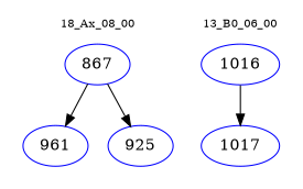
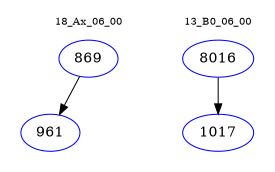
  digraph {
    node [color=blue]
    edge [color=black]
-   n1 [label=867]
+   n1 [label=869]
    n2 [label=961]
-   n3 [label=925]
-   n4 [label=1016]
+   n4 [label=8016]
    n5 [label=1017]
    subgraph cluster_1 {
      color=white
      fontsize=10
-     label="18_Ax_08_00"
+     label="18_Ax_06_00"
      n1
      n2
-     n3
    }
    subgraph cluster_2 {
      color=white
      fontsize=10
      label="13_B0_06_00"
      n4
      n5
    }
    n1 -> n2
-   n1 -> n3
    n4 -> n5
  }
